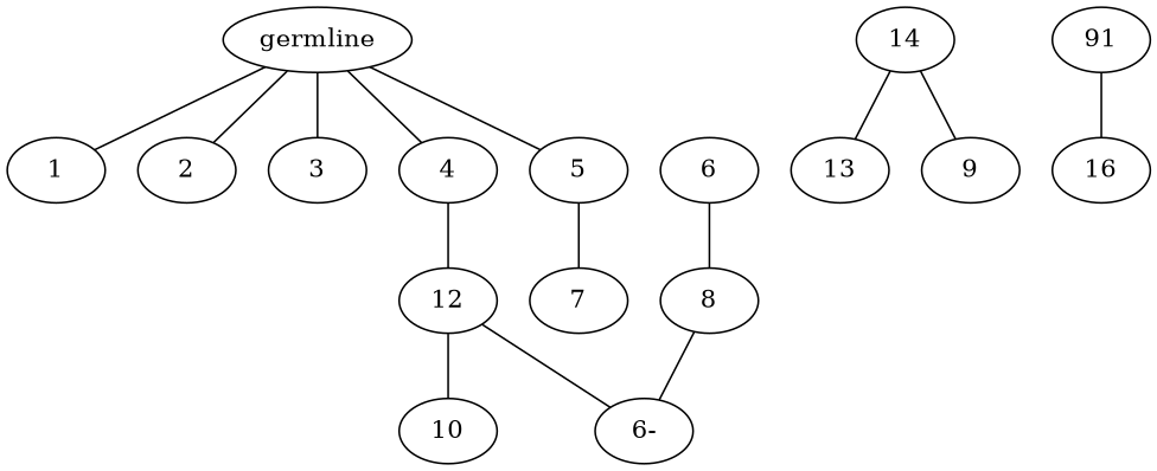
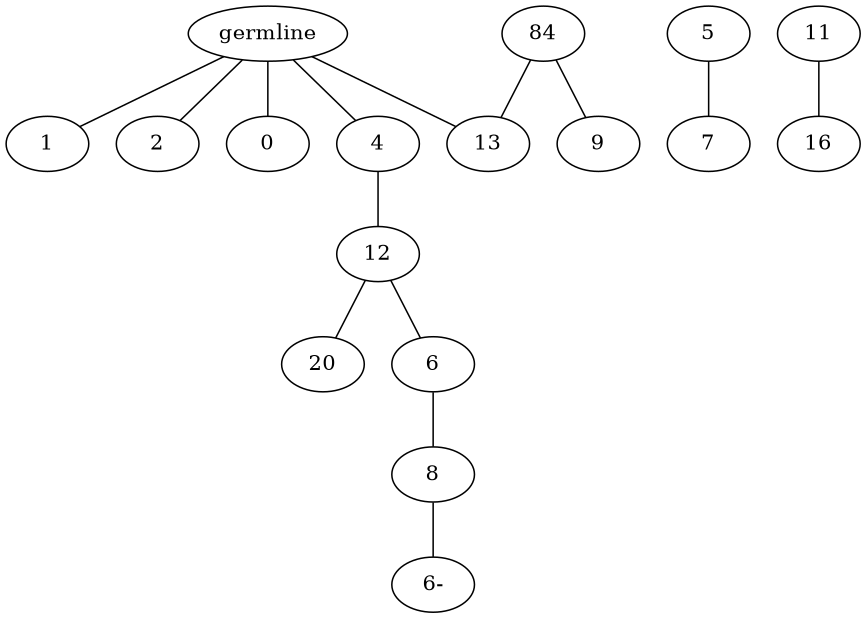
  graph {
    n1 [label=germline]
    n2 [label=1]
    n3 [label=2]
-   n4 [label=3]
+   n4 [label=0]
    n5 [label=4]
    n6 [label=5]
-   n7 [label=14]
+   n7 [label=84]
    n8 [label=13]
    n9 [label=9]
    n10 [label=12]
    n11 [label=7]
-   n12 [label=91]
+   n12 [label=11]
    n13 [label=16]
-   n14 [label=10]
+   n14 [label=20]
    n15 [label=6]
    n16 [label=8]
    n17 [label="6-"]
    n1 -- n2
    n1 -- n3
    n1 -- n4
    n1 -- n5
-   n1 -- n6
+   n1 -- n8
    n5 -- n10
    n6 -- n11
    n7 -- n8
    n7 -- n9
    n10 -- n14
-   n10 -- n17
+   n10 -- n15
    n12 -- n13
    n15 -- n16
    n16 -- n17
  }
